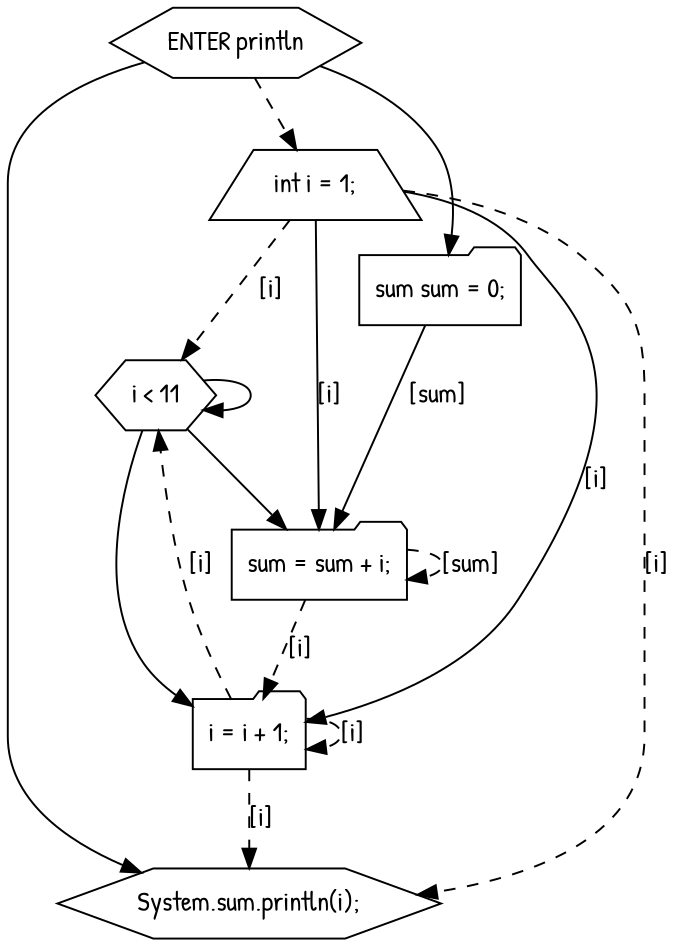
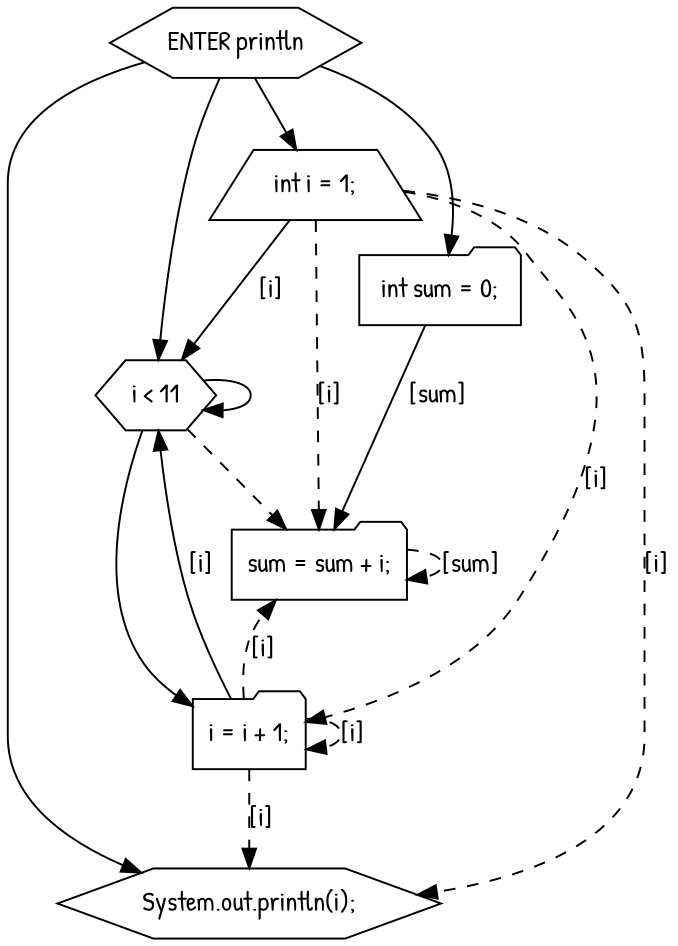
  digraph {
    fontname="Patrick Hand"
    node [fontname="Patrick Hand" shape=hexagon]
    edge [fontname="Patrick Hand" style=dashed]
    n1 [label="ENTER println"]
    n2 [label="int i = 1;" shape=trapezium]
-   n3 [label="sum sum = 0;" shape=folder]
+   n3 [label="int sum = 0;" shape=folder]
    n4 [label="i < 11"]
-   n5 [label="System.sum.println(i);"]
+   n5 [label="System.out.println(i);"]
    n6 [label="sum = sum + i;" shape=folder]
    n7 [label="i = i + 1;" shape=folder]
-   n1 -> n2
+   n1 -> n2 [style=""]
    n1 -> n3 [style=""]
+   n1 -> n4 [style=""]
    n1 -> n5 [style=""]
-   n2 -> n4 [label="[i]"]
+   n2 -> n4 [label="[i]" style=solid]
    n2 -> n5 [label="[i]"]
-   n2 -> n6 [label="[i]" style=solid]
-   n2 -> n7 [label="[i]" style=solid]
+   n2 -> n6 [label="[i]"]
+   n2 -> n7 [label="[i]"]
    n3 -> n6 [label="[sum]" style=solid]
    n4 -> n4 [style=""]
-   n4 -> n6 [style=""]
+   n4 -> n6
    n4 -> n7 [style=""]
    n6 -> n6 [label="[sum]"]
-   n7 -> n4 [label="[i]"]
+   n7 -> n4 [label="[i]" style=solid]
    n7 -> n5 [label="[i]"]
-   n6 -> n7 [label="[i]"]
+   n7 -> n6 [label="[i]"]
    n7 -> n7 [label="[i]"]
  }
